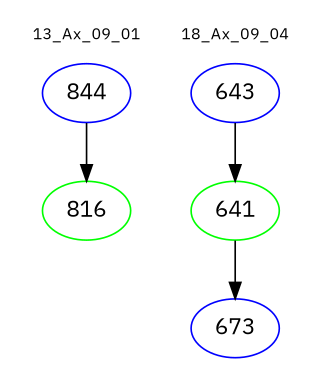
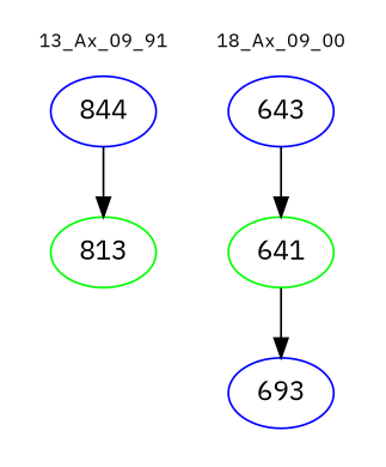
  digraph {
    fontname="IBM Plex Sans"
    node [color=blue fontname="IBM Plex Sans"]
    edge [color=black fontname="IBM Plex Sans"]
    n1 [label=844]
-   n2 [color=green label=816]
+   n2 [color=green label=813]
    n3 [label=643]
    n4 [color=green label=641]
-   n5 [label=673]
+   n5 [label=693]
    subgraph cluster_1 {
      color=white
      fontsize=10
-     label="13_Ax_09_01"
+     label="13_Ax_09_91"
      n1
      n2
    }
    subgraph cluster_2 {
      color=white
      fontsize=10
-     label="18_Ax_09_04"
+     label="18_Ax_09_00"
      n3
      n4
      n5
    }
    n1 -> n2
    n3 -> n4
    n4 -> n5
  }
